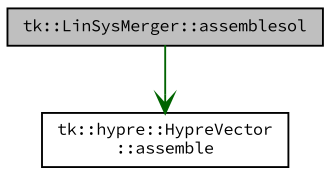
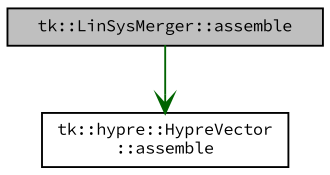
  digraph {
    rankdir=TB
    fontname="Source Code Pro"
    node [color=black fontname="Source Code Pro" fontsize=9 shape=record]
-   n1 [fillcolor=grey75 fontcolor=black height=0.2 label="tk::LinSysMerger::assemblesol" style=filled width=0.4]
+   n1 [fillcolor=grey75 fontcolor=black height=0.2 label="tk::LinSysMerger::assemble" style=filled width=0.4]
    n2 [height=0.2 label="tk::hypre::HypreVector\l::assemble" width=0.4]
    n1 -> n2 [color=darkgreen fontname="Source Code Pro" fontsize=9 labelfontname="sans-serif" labelfontsize=9 style=solid arrowhead=vee]
  }
